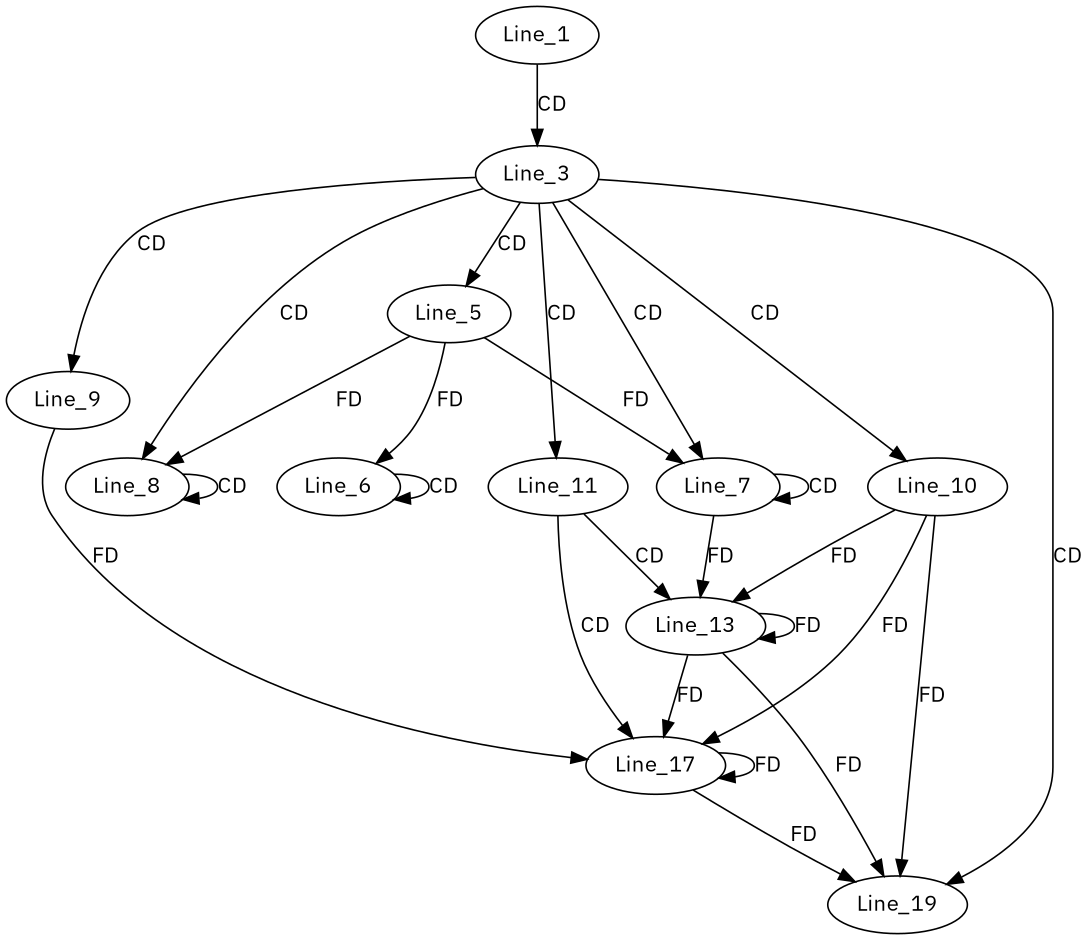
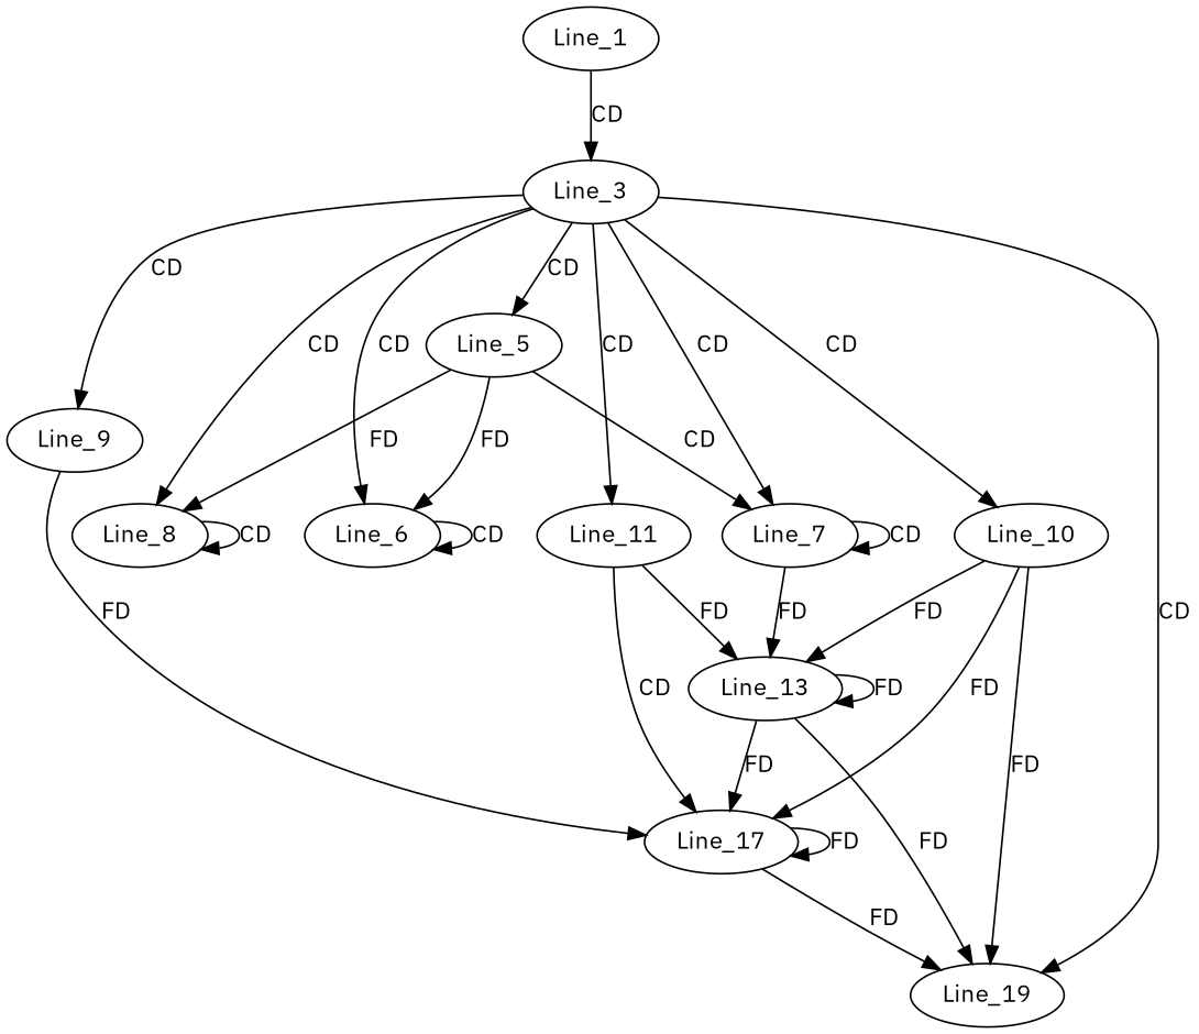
  digraph {
    fontname="IBM Plex Sans"
    node [fontname="IBM Plex Sans"]
    edge [fontname="IBM Plex Sans"]
    Line_1
    Line_3
    Line_5
    Line_6
    Line_7
    Line_8
    Line_9
    Line_10
    Line_11
    Line_19
    Line_13
    Line_17
    Line_1 -> Line_3 [label=CD]
    Line_3 -> Line_5 [label=CD]
+   Line_3 -> Line_6 [label=CD]
    Line_3 -> Line_7 [label=CD]
    Line_3 -> Line_8 [label=CD]
    Line_3 -> Line_9 [label=CD]
    Line_3 -> Line_10 [label=CD]
    Line_3 -> Line_11 [label=CD]
    Line_3 -> Line_19 [label=CD]
    Line_5 -> Line_6 [label=FD]
-   Line_5 -> Line_7 [label=FD]
+   Line_5 -> Line_7 [label=CD]
    Line_5 -> Line_8 [label=FD]
    Line_6 -> Line_6 [label=CD]
    Line_7 -> Line_7 [label=CD]
    Line_7 -> Line_13 [label=FD]
    Line_8 -> Line_8 [label=CD]
    Line_9 -> Line_17 [label=FD]
    Line_10 -> Line_19 [label=FD]
    Line_10 -> Line_13 [label=FD]
    Line_10 -> Line_17 [label=FD]
-   Line_11 -> Line_13 [label=CD]
+   Line_11 -> Line_13 [label=FD]
    Line_11 -> Line_17 [label=CD]
    Line_13 -> Line_19 [label=FD]
    Line_13 -> Line_13 [label=FD]
    Line_13 -> Line_17 [label=FD]
    Line_17 -> Line_19 [label=FD]
    Line_17 -> Line_17 [label=FD]
  }
